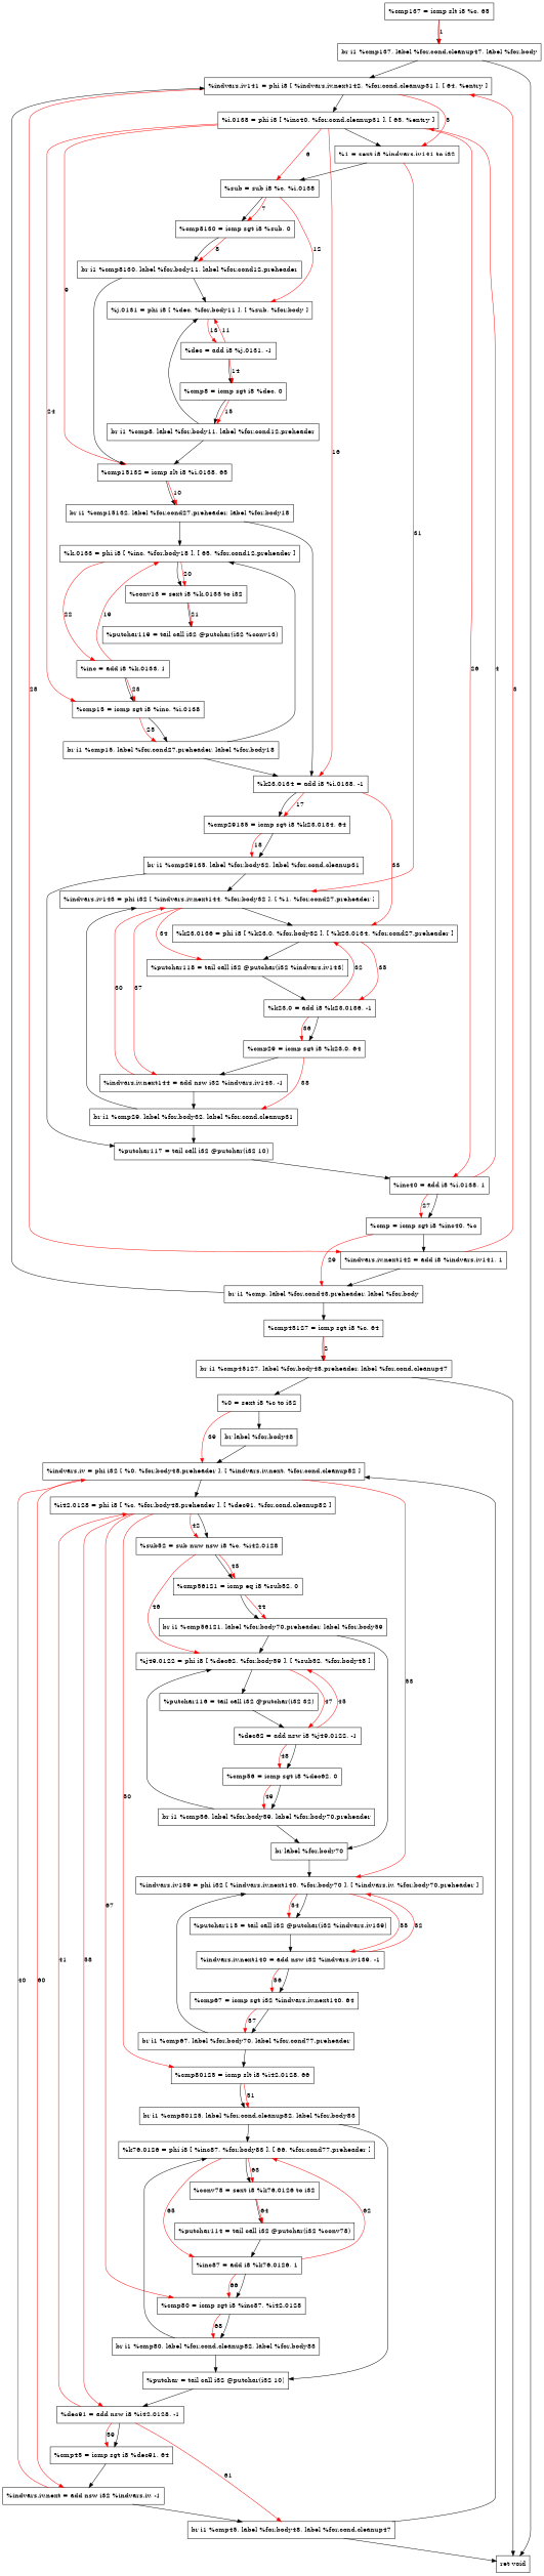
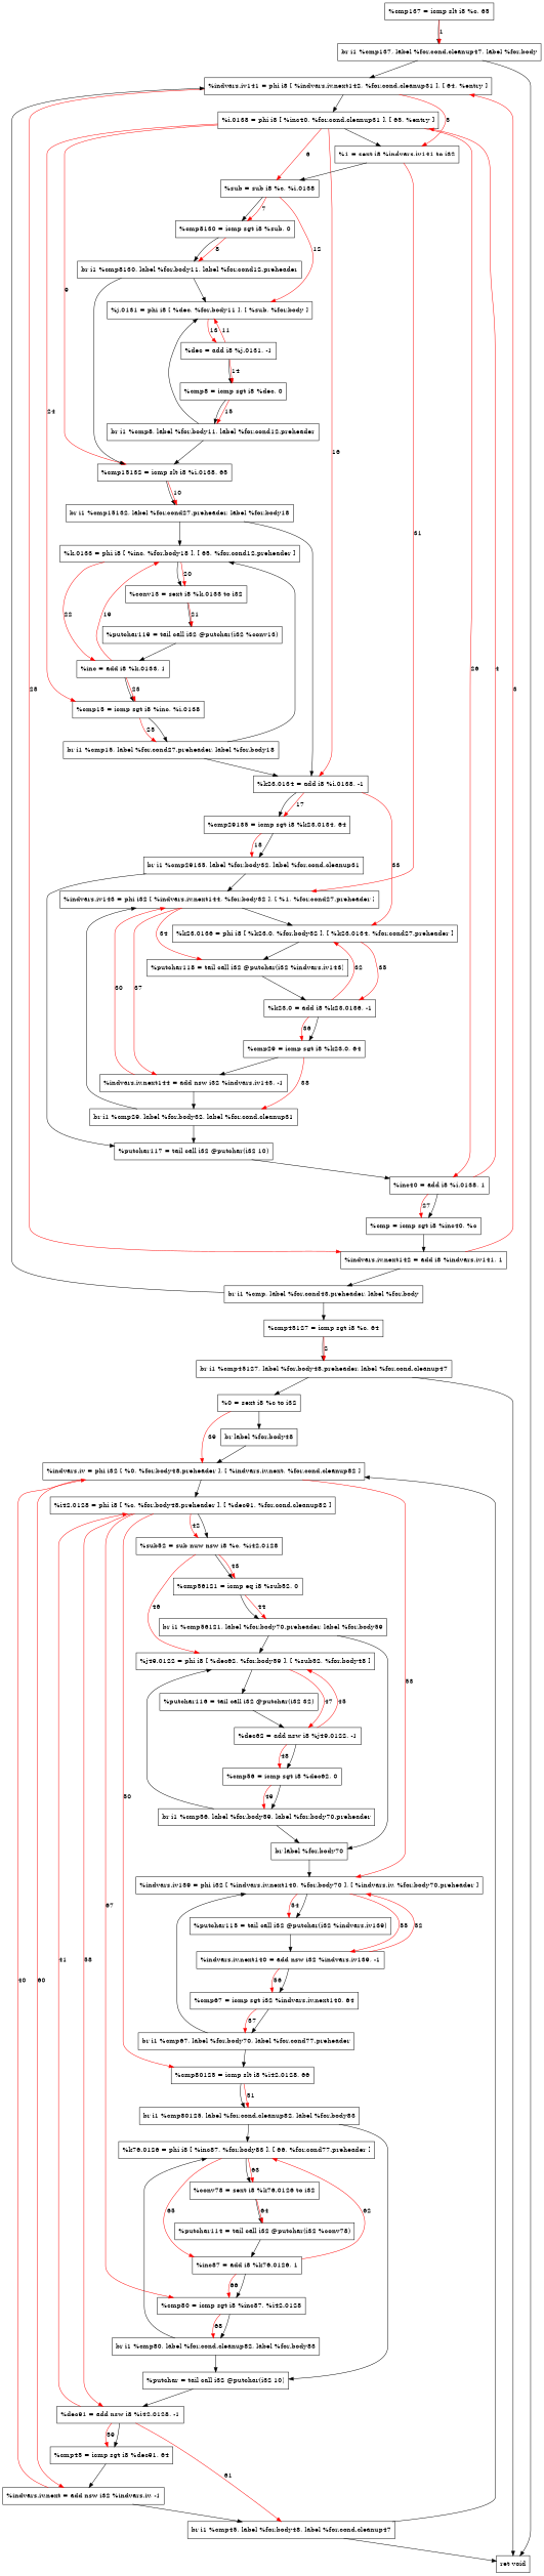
  digraph {
    node [shape=record]
    n1 [label="  %cmp137 = icmp slt i8 %c, 65"]
    n2 [label="  br i1 %cmp137, label %for.cond.cleanup47, label %for.body"]
    n3 [label="  %indvars.iv141 = phi i8 [ %indvars.iv.next142, %for.cond.cleanup31 ], [ 64, %entry ]"]
    n4 [label="  ret void"]
    n5 [label="  %i.0138 = phi i8 [ %inc40, %for.cond.cleanup31 ], [ 65, %entry ]"]
    n6 [label="  %1 = sext i8 %indvars.iv141 to i32"]
    n7 [label="  %indvars.iv.next142 = add i8 %indvars.iv141, 1"]
    n8 [label="  %cmp45127 = icmp sgt i8 %c, 64"]
    n9 [label="  br i1 %cmp45127, label %for.body48.preheader, label %for.cond.cleanup47"]
    n10 [label="  %0 = sext i8 %c to i32"]
    n11 [label="  br label %for.body48"]
    n12 [label="  %indvars.iv = phi i32 [ %0, %for.body48.preheader ], [ %indvars.iv.next, %for.cond.cleanup82 ]"]
    n13 [label="  %i42.0128 = phi i8 [ %c, %for.body48.preheader ], [ %dec91, %for.cond.cleanup82 ]"]
    n14 [label="  %indvars.iv139 = phi i32 [ %indvars.iv.next140, %for.body70 ], [ %indvars.iv, %for.body70.preheader ]"]
    n15 [label="  %indvars.iv.next = add nsw i32 %indvars.iv, -1"]
    n16 [label="  %sub = sub i8 %c, %i.0138"]
    n17 [label="  %cmp15132 = icmp slt i8 %i.0138, 65"]
    n18 [label="  %k23.0134 = add i8 %i.0138, -1"]
    n19 [label="  %cmp15 = icmp sgt i8 %inc, %i.0138"]
    n20 [label="  %inc40 = add i8 %i.0138, 1"]
    n21 [label="  %indvars.iv143 = phi i32 [ %indvars.iv.next144, %for.body32 ], [ %1, %for.cond27.preheader ]"]
    n22 [label="  br i1 %cmp, label %for.cond43.preheader, label %for.body"]
    n23 [label="  %cmp8130 = icmp sgt i8 %sub, 0"]
    n24 [label="  %j.0131 = phi i8 [ %dec, %for.body11 ], [ %sub, %for.body ]"]
    n25 [label="  br i1 %cmp15132, label %for.cond27.preheader, label %for.body18"]
    n26 [label="  %cmp29135 = icmp sgt i8 %k23.0134, 64"]
    n27 [label="  %k23.0136 = phi i8 [ %k23.0, %for.body32 ], [ %k23.0134, %for.cond27.preheader ]"]
    n28 [label="  br i1 %cmp15, label %for.cond27.preheader, label %for.body18"]
    n29 [label="  %cmp = icmp sgt i8 %inc40, %c"]
    n30 [label="  %putchar118 = tail call i32 @putchar(i32 %indvars.iv143)"]
    n31 [label="  %indvars.iv.next144 = add nsw i32 %indvars.iv143, -1"]
    n32 [label="  br i1 %cmp8130, label %for.body11, label %for.cond12.preheader"]
    n33 [label="  %dec = add i8 %j.0131, -1"]
    n34 [label="  %k.0133 = phi i8 [ %inc, %for.body18 ], [ 65, %for.cond12.preheader ]"]
    n35 [label="  %conv13 = sext i8 %k.0133 to i32"]
    n36 [label="  %inc = add i8 %k.0133, 1"]
    n37 [label="  %cmp8 = icmp sgt i8 %dec, 0"]
    n38 [label="  br i1 %cmp8, label %for.body11, label %for.cond12.preheader"]
    n39 [label="  br i1 %cmp29135, label %for.body32, label %for.cond.cleanup31"]
    n40 [label="  %k23.0 = add i8 %k23.0136, -1"]
    n41 [label="  %putchar117 = tail call i32 @putchar(i32 10)"]
    n42 [label="  %putchar119 = tail call i32 @putchar(i32 %conv13)"]
    n43 [label="  br i1 %cmp29, label %for.body32, label %for.cond.cleanup31"]
    n44 [label="  %cmp29 = icmp sgt i8 %k23.0, 64"]
    n45 [label="  %sub52 = sub nuw nsw i8 %c, %i42.0128"]
    n46 [label="  %cmp80125 = icmp slt i8 %i42.0128, 66"]
    n47 [label="  %dec91 = add nsw i8 %i42.0128, -1"]
    n48 [label="  %cmp80 = icmp sgt i8 %inc87, %i42.0128"]
    n49 [label="  %putchar115 = tail call i32 @putchar(i32 %indvars.iv139)"]
    n50 [label="  %indvars.iv.next140 = add nsw i32 %indvars.iv139, -1"]
    n51 [label="  br i1 %cmp45, label %for.body48, label %for.cond.cleanup47"]
    n52 [label="  %cmp56121 = icmp eq i8 %sub52, 0"]
    n53 [label="  %j49.0122 = phi i8 [ %dec62, %for.body59 ], [ %sub52, %for.body48 ]"]
    n54 [label="  br i1 %cmp80125, label %for.cond.cleanup82, label %for.body83"]
    n55 [label="  %cmp45 = icmp sgt i8 %dec91, 64"]
    n56 [label="  br i1 %cmp80, label %for.cond.cleanup82, label %for.body83"]
    n57 [label="  br i1 %cmp56121, label %for.body70.preheader, label %for.body59"]
    n58 [label="  %putchar116 = tail call i32 @putchar(i32 32)"]
    n59 [label="  %dec62 = add nsw i8 %j49.0122, -1"]
    n60 [label="  br label %for.body70"]
    n61 [label="  %cmp56 = icmp sgt i8 %dec62, 0"]
    n62 [label="  br i1 %cmp56, label %for.body59, label %for.body70.preheader"]
    n63 [label="  %putchar = tail call i32 @putchar(i32 10)"]
    n64 [label="  %k76.0126 = phi i8 [ %inc87, %for.body83 ], [ 66, %for.cond77.preheader ]"]
    n65 [label="  %conv78 = sext i8 %k76.0126 to i32"]
    n66 [label="  %inc87 = add i8 %k76.0126, 1"]
    n67 [label="  %cmp67 = icmp sgt i32 %indvars.iv.next140, 64"]
    n68 [label="  br i1 %cmp67, label %for.body70, label %for.cond77.preheader"]
    n69 [label="  %putchar114 = tail call i32 @putchar(i32 %conv78)"]
    n1 -> n2
    n1 -> n2 [color=red label=1]
    n2 -> n3
    n2 -> n4
    n3 -> n5
    n3 -> n6 [color=red label=5]
    n3 -> n7 [color=red label=28]
    n5 -> n6
    n5 -> n16 [color=red label=6]
    n5 -> n17 [color=red label=9]
    n5 -> n18 [color=red label=16]
    n5 -> n19 [color=red label=24]
    n5 -> n20 [color=red label=26]
    n6 -> n16
    n6 -> n21 [color=red label=31]
    n7 -> n3 [color=red label=3]
    n7 -> n22
    n8 -> n9
    n8 -> n9 [color=red label=2]
    n9 -> n4
    n9 -> n10
    n10 -> n11
    n10 -> n12 [color=red label=39]
    n11 -> n12
    n12 -> n13
    n12 -> n14 [color=red label=53]
    n12 -> n15 [color=red label=60]
    n13 -> n45
    n13 -> n45 [color=red label=42]
    n13 -> n46 [color=red label=50]
    n13 -> n47 [color=red label=58]
    n13 -> n48 [color=red label=67]
    n14 -> n49
    n14 -> n49 [color=red label=54]
    n14 -> n50 [color=red label=55]
    n15 -> n12 [color=red label=40]
    n15 -> n51
    n16 -> n23
    n16 -> n23 [color=red label=7]
    n16 -> n24 [color=red label=12]
    n17 -> n25
    n17 -> n25 [color=red label=10]
    n18 -> n26
    n18 -> n26 [color=red label=17]
    n18 -> n27 [color=red label=33]
    n19 -> n28
    n19 -> n28 [color=red label=25]
    n20 -> n5 [color=red label=4]
    n20 -> n29
    n20 -> n29 [color=red label=27]
    n21 -> n27
    n21 -> n30 [color=red label=34]
    n21 -> n31 [color=red label=37]
    n22 -> n3
    n22 -> n8
    n23 -> n32
    n23 -> n32 [color=red label=8]
    n24 -> n33 [color=red label=13]
    n25 -> n18
    n25 -> n34
    n26 -> n39
    n26 -> n39 [color=red label=18]
    n27 -> n30
    n27 -> n40 [color=red label=35]
    n28 -> n18
    n28 -> n34
    n29 -> n7
-   n29 -> n22 [color=red label=29]
    n30 -> n40
    n31 -> n21 [color=red label=30]
    n31 -> n43
    n32 -> n17
    n32 -> n24
    n33 -> n24 [color=red label=11]
    n33 -> n37
    n33 -> n37 [color=red label=14]
    n34 -> n35
    n34 -> n35 [color=red label=20]
    n34 -> n36 [color=red label=22]
    n35 -> n42
    n35 -> n42 [color=red label=21]
    n36 -> n19
    n36 -> n19 [color=red label=23]
    n36 -> n34 [color=red label=19]
    n37 -> n38
    n37 -> n38 [color=red label=15]
    n38 -> n17
    n38 -> n24
    n39 -> n21
    n39 -> n41
    n40 -> n27 [color=red label=32]
    n40 -> n44
    n40 -> n44 [color=red label=36]
    n41 -> n20
+   n42 -> n36
    n43 -> n21
    n43 -> n41
    n44 -> n31
    n44 -> n43 [color=red label=38]
    n45 -> n52
    n45 -> n52 [color=red label=43]
    n45 -> n53 [color=red label=46]
    n46 -> n54
    n46 -> n54 [color=red label=51]
    n47 -> n13 [color=red label=41]
    n47 -> n51 [color=red label=61]
    n47 -> n55
    n47 -> n55 [color=red label=59]
    n48 -> n56
    n48 -> n56 [color=red label=68]
    n49 -> n50
    n50 -> n14 [color=red label=52]
    n50 -> n67
    n50 -> n67 [color=red label=56]
    n51 -> n4
    n51 -> n12
    n52 -> n57
    n52 -> n57 [color=red label=44]
    n53 -> n58
    n53 -> n59 [color=red label=47]
    n54 -> n63
    n54 -> n64
    n55 -> n15
    n56 -> n63
    n56 -> n64
    n57 -> n53
    n57 -> n60
    n58 -> n59
    n59 -> n53 [color=red label=45]
    n59 -> n61
    n59 -> n61 [color=red label=48]
    n60 -> n14
    n61 -> n62
    n61 -> n62 [color=red label=49]
    n62 -> n53
    n62 -> n60
    n63 -> n47
    n64 -> n65
    n64 -> n65 [color=red label=63]
    n64 -> n66 [color=red label=65]
    n65 -> n69
    n65 -> n69 [color=red label=64]
    n66 -> n48
    n66 -> n48 [color=red label=66]
    n66 -> n64 [color=red label=62]
    n67 -> n68
    n67 -> n68 [color=red label=57]
    n68 -> n14
    n68 -> n46
    n69 -> n66
  }
